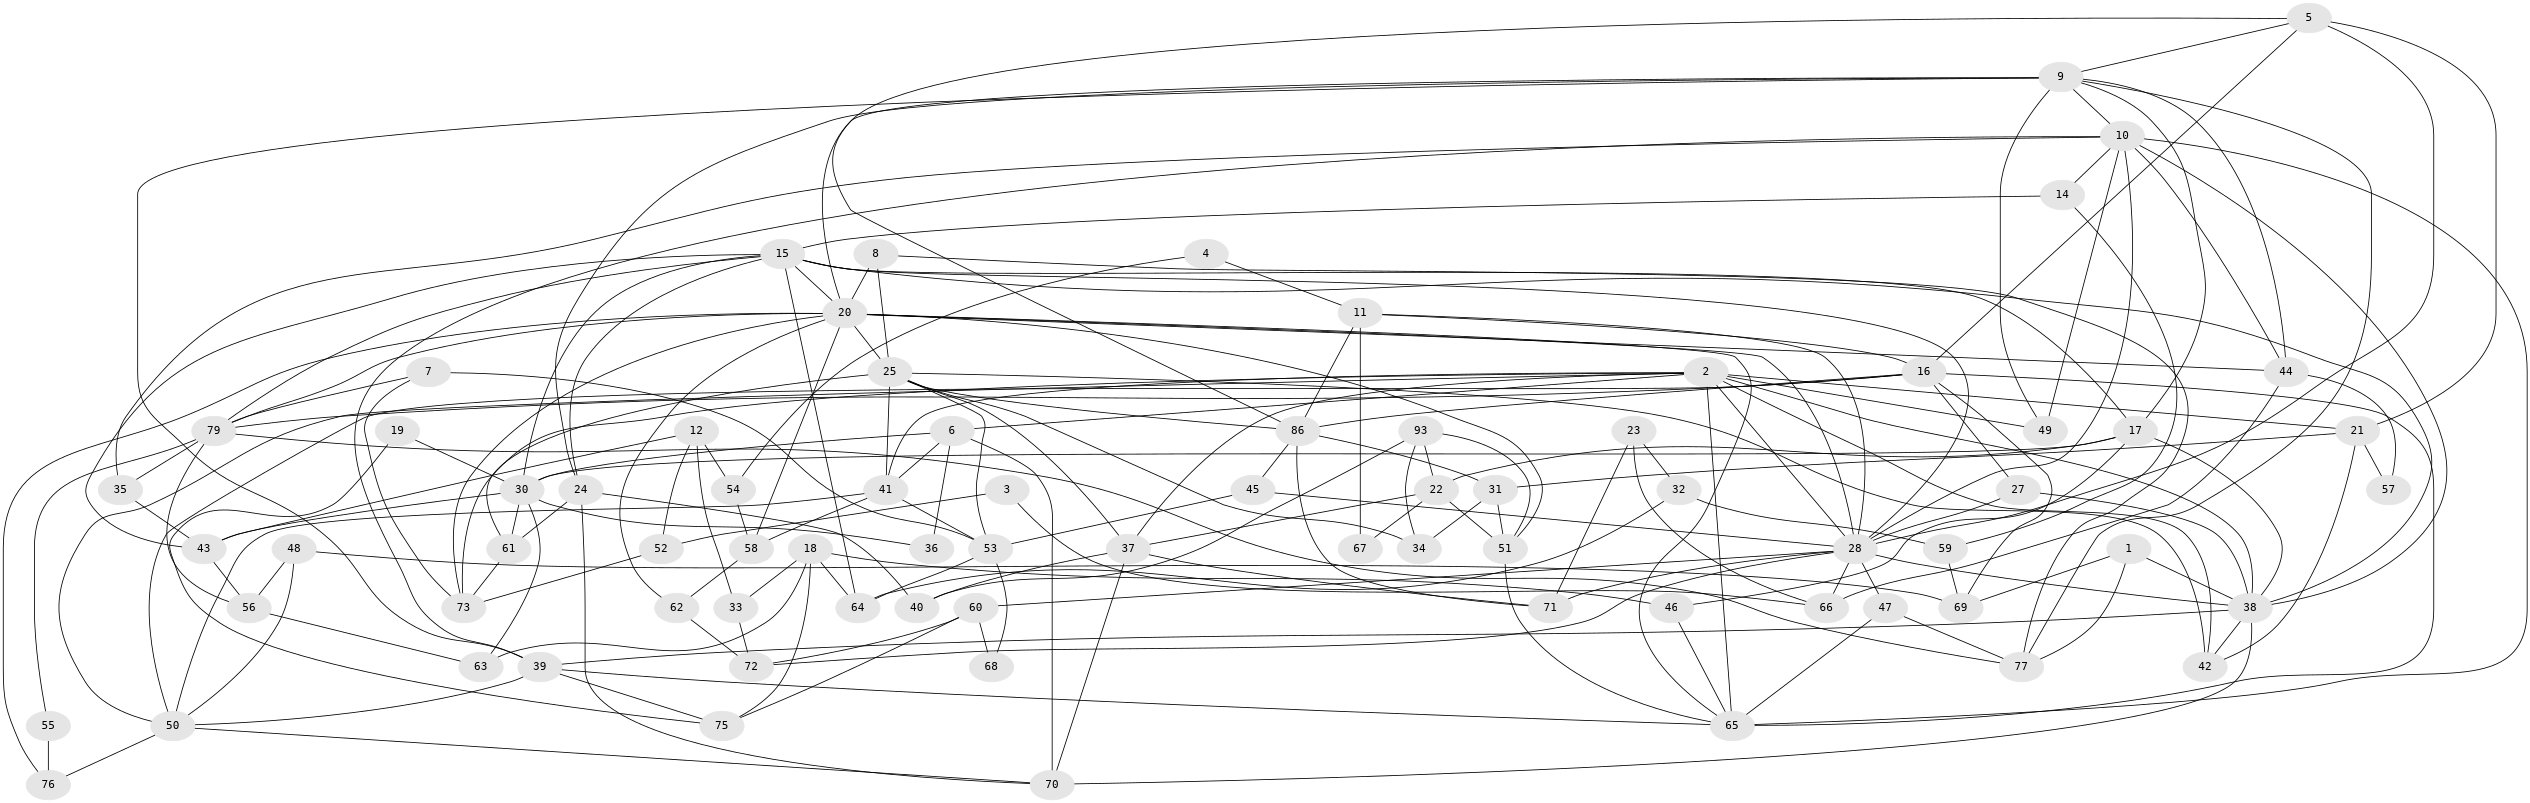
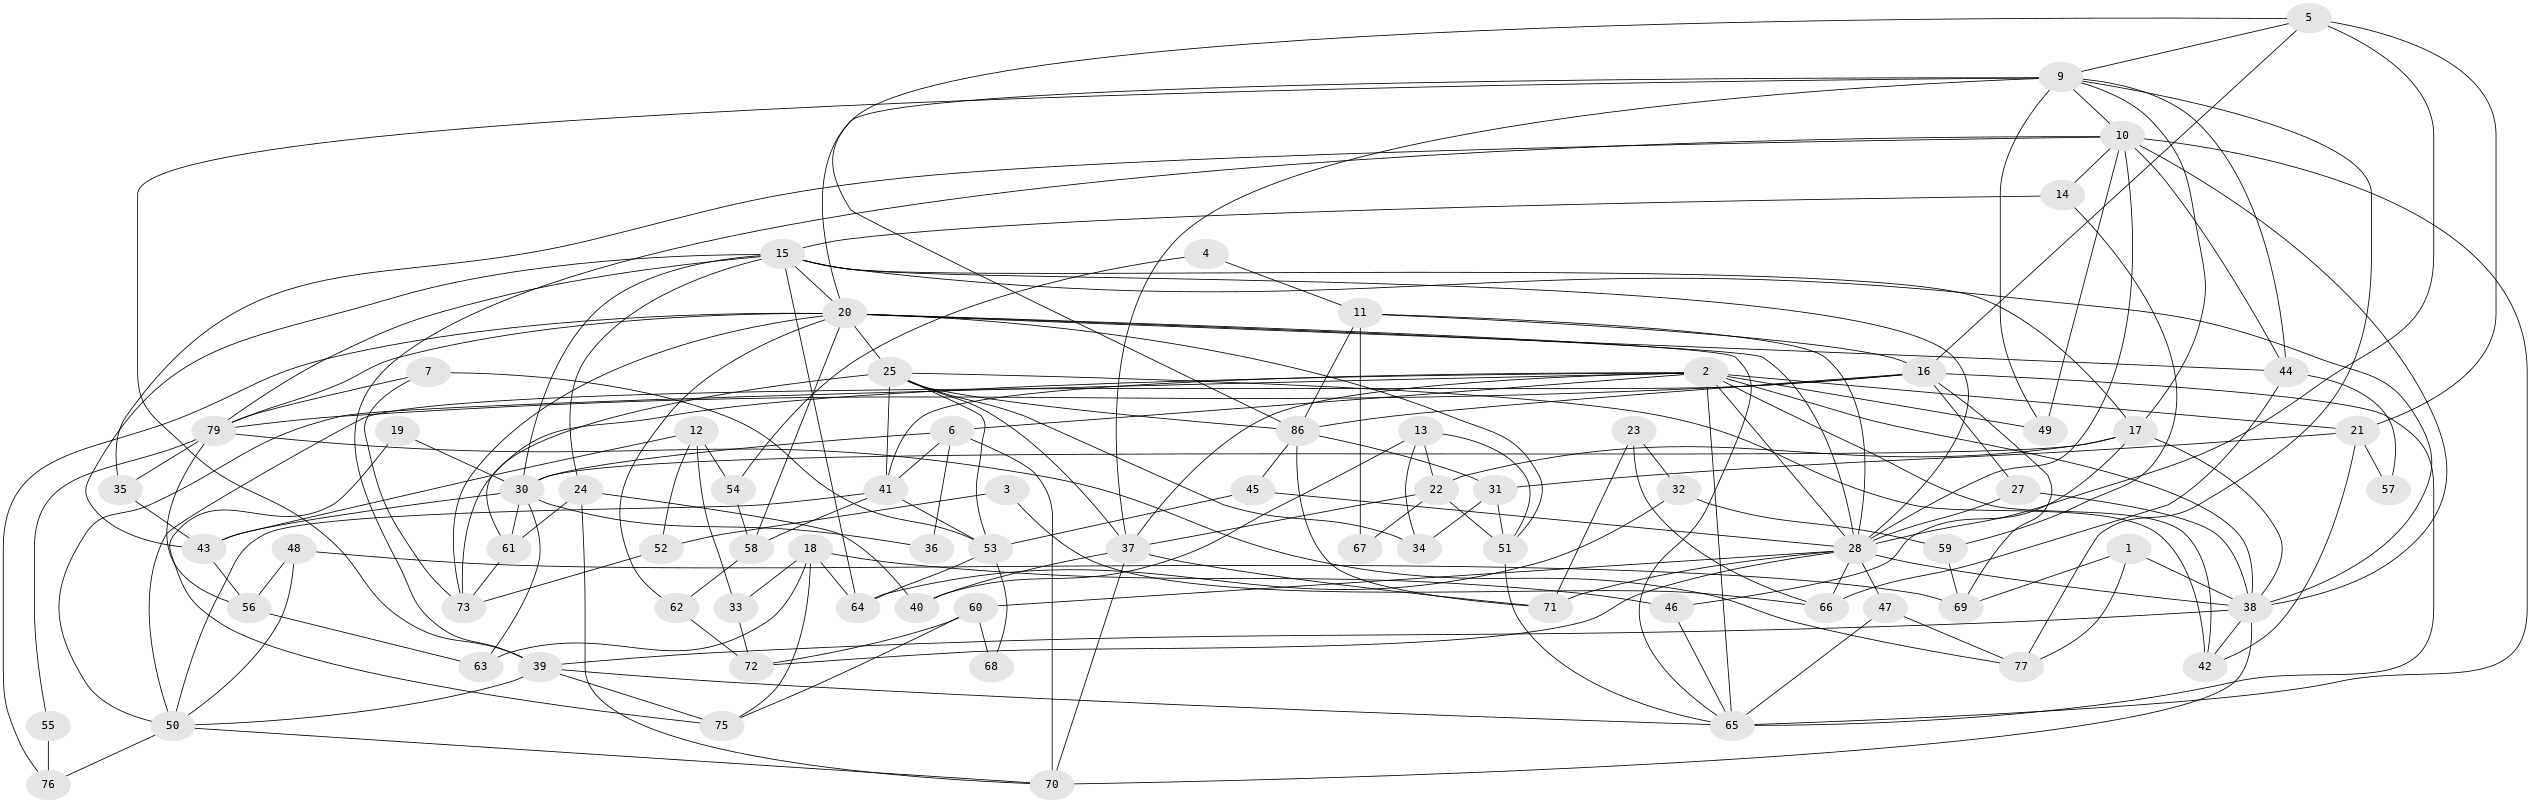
  graph {
    fontname="DejaVu Sans Mono"
    node [color=gray90 fontname="DejaVu Sans Mono" style=filled]
    edge [fontname="DejaVu Sans Mono" weight=1.0]
    1
    38
    69
    n4 [label=77]
    42
    70
    39
    2
    6
    21
    28
    37
    41
    49
    50
    65
    73
    30
    36
    31
    57
    66
    71
    47
    60
    72
    40
    53
    58
    76
    3
    52
    4
    11
    54
    16
    n37 [label=86]
    67
    5
    9
    20
    10
    17
    44
    n45 [label=79]
    27
    45
    43
    63
    61
    7
    35
    55
    56
    64
    68
-   8
    25
    51
    62
    34
    14
    22
    46
    75
    15
    59
    12
    33
-   13 [label=93]
+   13
    24
    18
    19
    23
    32
    48
    1 -- 38
    1 -- 69
    1 -- n4
    38 -- 42
    38 -- 70
    38 -- 39 [weight=2.0]
    39 -- 50
    39 -- 65
    39 -- 75
    2 -- 38
    2 -- 42
    2 -- 6
    2 -- 21 [weight=2.0]
    2 -- 28
    2 -- 37
    2 -- 41 [weight=2.0]
    2 -- 49 [weight=2.0]
    2 -- 50
    2 -- 65
    2 -- 73
    6 -- 70
    6 -- 41
    6 -- 30
    6 -- 36
    21 -- 42
    21 -- 31
    21 -- 57
    28 -- 38
    28 -- 66 [weight=2.0]
    28 -- 71
    28 -- 47
    28 -- 60
    28 -- 72
    37 -- 70
    37 -- 71
    37 -- 40
    41 -- 50
    41 -- 53
    41 -- 58
    50 -- 70
    50 -- 76
    30 -- 36
    30 -- 43
    30 -- 63
    30 -- 61
    31 -- 51
    31 -- 34
    47 -- n4
    47 -- 65
    60 -- 72
    60 -- 68
    60 -- 75
    53 -- 64
    53 -- 68
    58 -- 62
    3 -- 66
    3 -- 52
    52 -- 73
    4 -- 11
    4 -- 54
    11 -- 28
    11 -- 16
    11 -- n37
    11 -- 67
    54 -- 58
    16 -- 69
    16 -- 50
    16 -- 65
    16 -- n37
    16 -- n45
    16 -- 27
    n37 -- 31
    n37 -- 71
    n37 -- 45
    5 -- 21
    5 -- 28
    5 -- 16 [weight=2.0]
    5 -- n37
    5 -- 9
    9 -- n4
    9 -- 39
-   9 -- 24
+   9 -- 37
    9 -- 49 [weight=2.0]
    9 -- 20
    9 -- 10
    9 -- 17
    9 -- 44 [weight=2.0]
    20 -- 28 [weight=2.0]
    20 -- 65
    20 -- 73
    20 -- 58
    20 -- 76
    20 -- 44
    20 -- n45
    20 -- 25
    20 -- 51
    20 -- 62
    10 -- 38 [weight=2.0]
    10 -- 39 [weight=2.0]
    10 -- 28
    10 -- 49
    10 -- 65
    10 -- 44
    10 -- 35
    10 -- 14
    17 -- 38
    17 -- 30
    17 -- 22
    17 -- 46
    44 -- 57
    44 -- 66
    n45 -- n4
    n45 -- 35
    n45 -- 55
    n45 -- 56
    27 -- 38
    27 -- 28
    45 -- 28
    45 -- 53
    43 -- 56
    61 -- 73
    7 -- 73
    7 -- 53
    7 -- n45
    35 -- 43
    55 -- 76
    56 -- 63
-   8 -- n4
-   8 -- 20
-   8 -- 25
    25 -- 42
    25 -- 37
    25 -- 41
    25 -- 53
    25 -- n37
    25 -- 61
    25 -- 34
    51 -- 65
    62 -- 72
    14 -- 15
    14 -- 59
    22 -- 37
    22 -- 67
    22 -- 51
    46 -- 65
    15 -- 38
    15 -- 28
    15 -- 30
    15 -- 20
    15 -- 17
    15 -- n45 [weight=2.0]
    15 -- 43
    15 -- 64
    15 -- 24
    59 -- 69
    12 -- 52
    12 -- 54
    12 -- 43
    12 -- 33
    33 -- 72
    13 -- 40
    13 -- 51
    13 -- 34
    13 -- 22
    24 -- 70
    24 -- 40
    24 -- 61
    18 -- 63
    18 -- 64
    18 -- 46
    18 -- 75
    18 -- 33
    19 -- 30
    19 -- 75
    23 -- 66
    23 -- 71
    23 -- 32
    32 -- 64
    32 -- 59
    48 -- 69
    48 -- 50
    48 -- 56
  }
